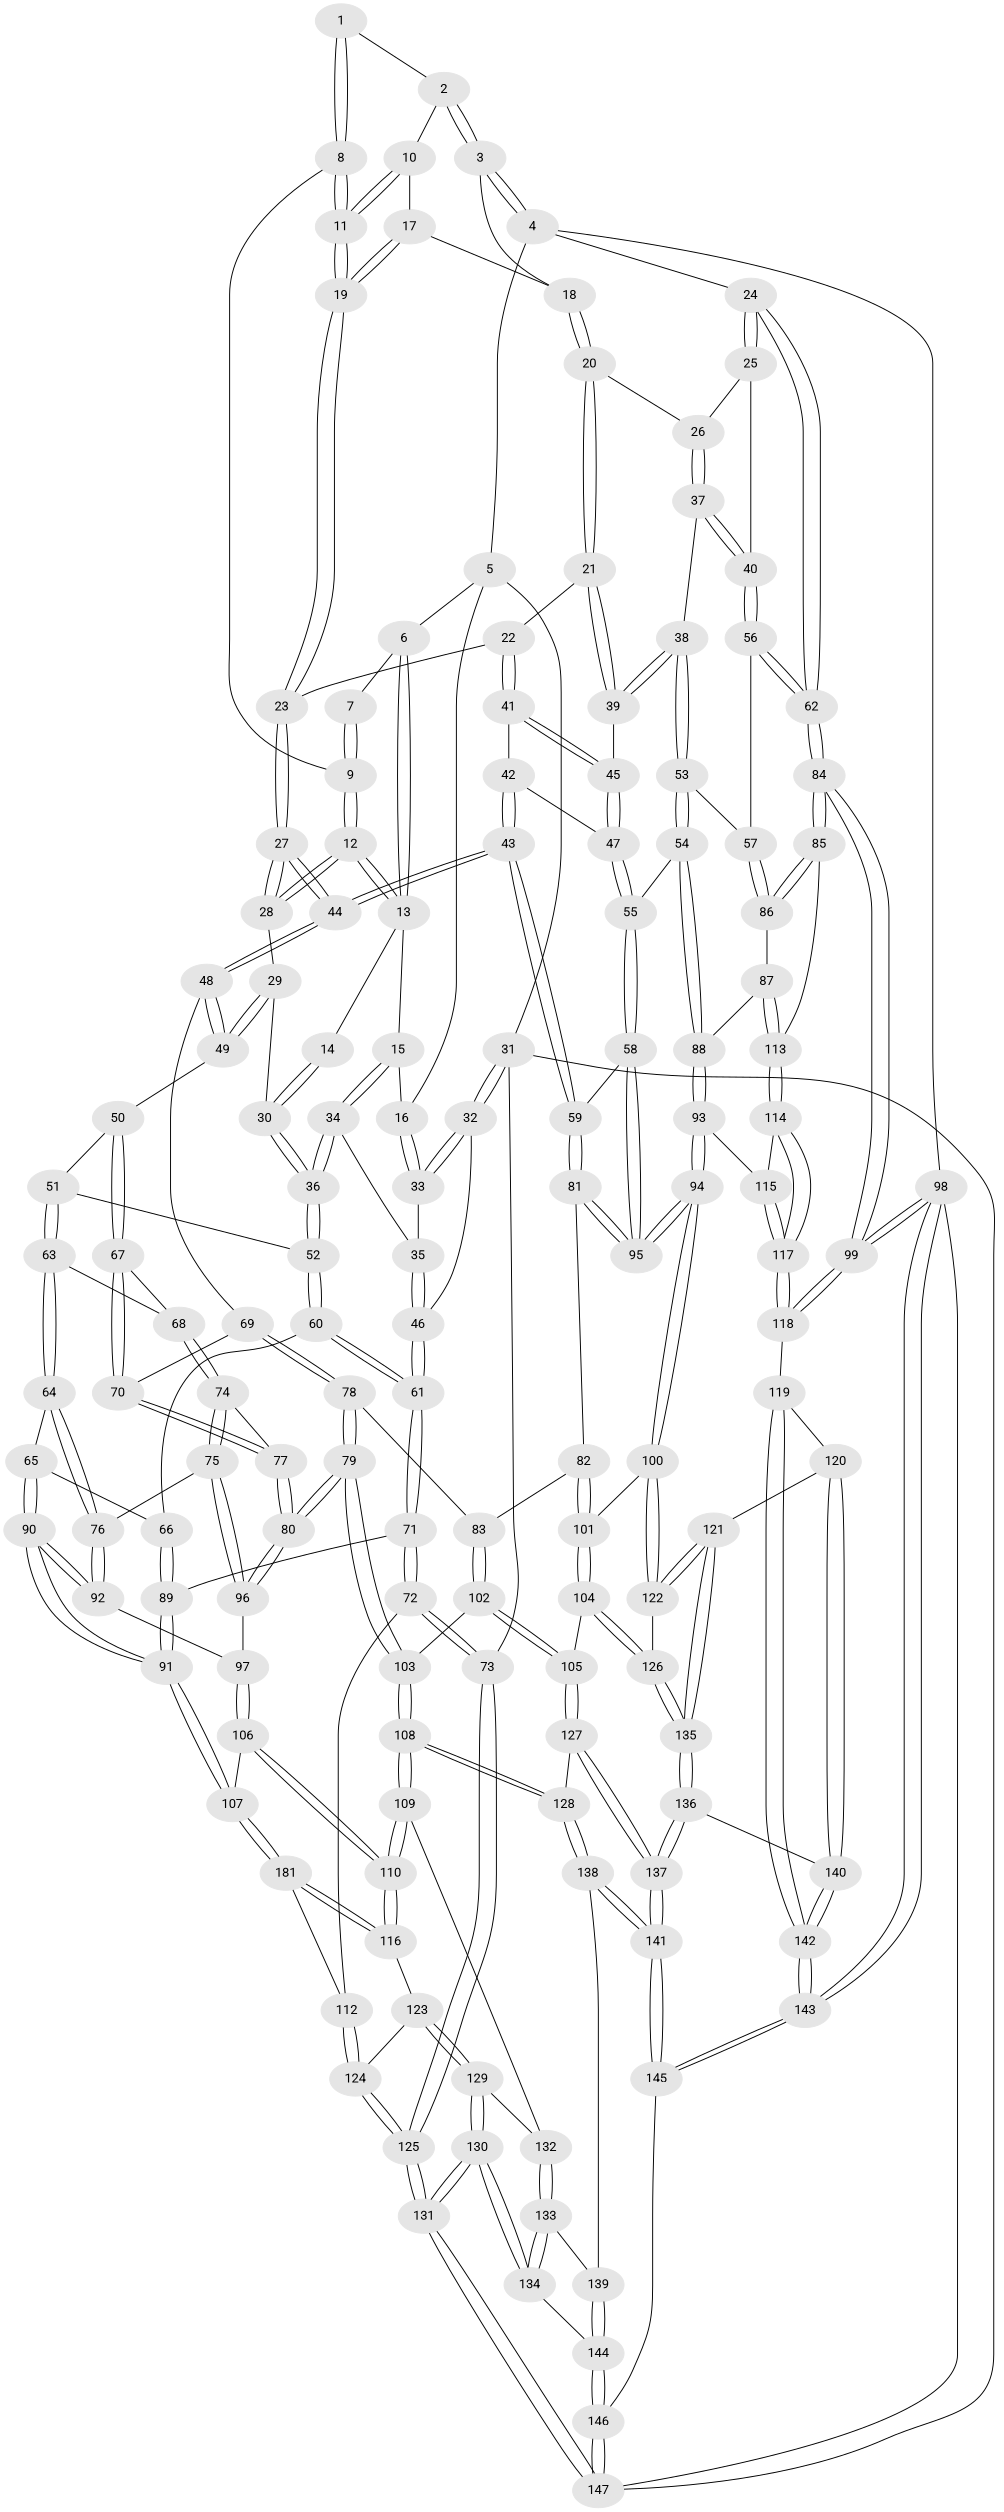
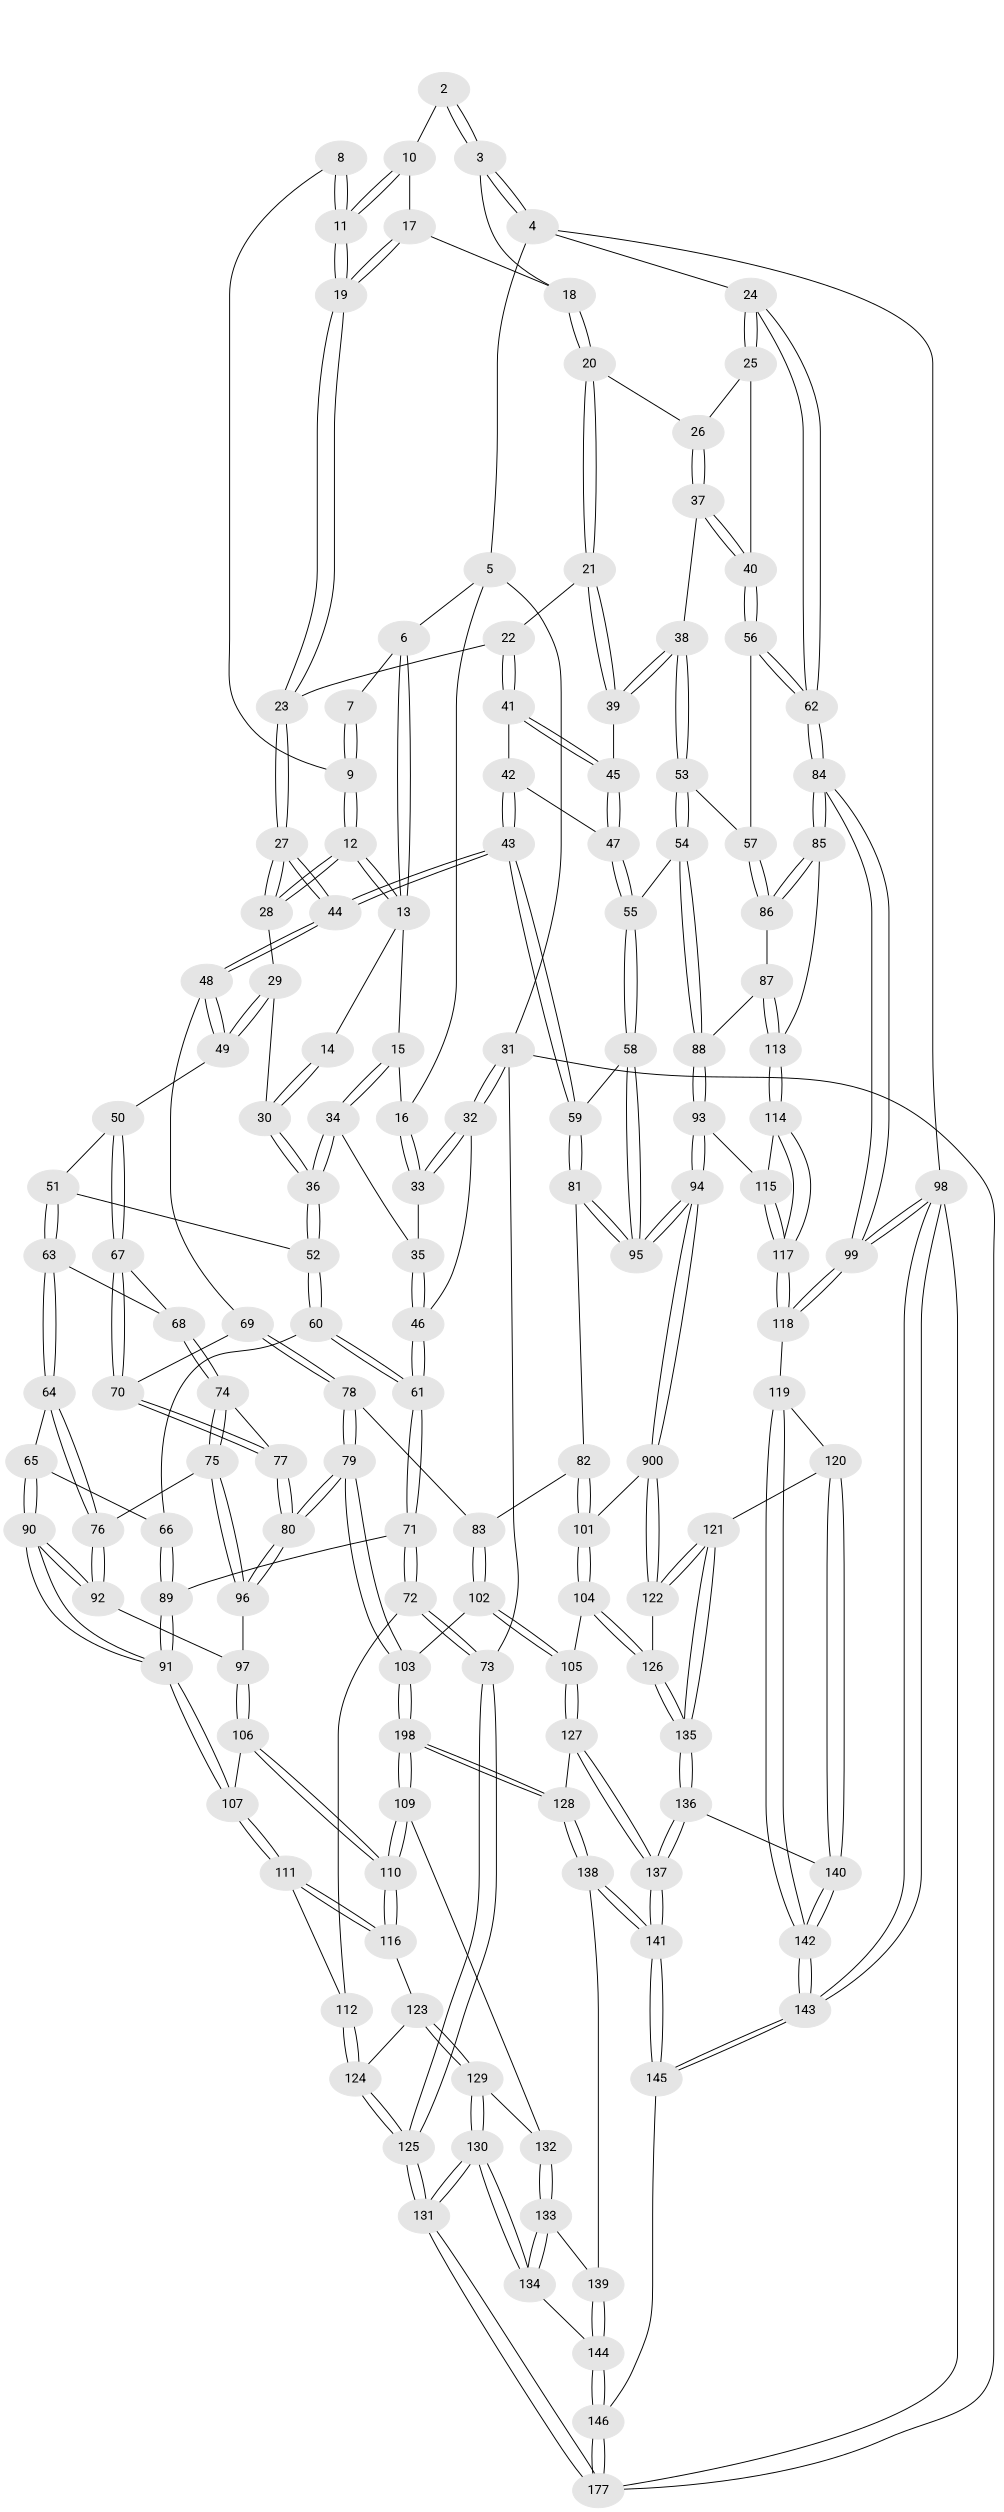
  graph {
    fontname=Roboto
    node [color=gray90 fontname=Roboto style=filled]
    edge [fontname=Roboto]
-   1
    2
    8
    3
    10
    9
    11
    4
    18
    17
    5
    24
    98
    20
    6
    16
    31
    25
    62
-   147
+   147 [label=177]
    99
    143
    7
    13
    33
    32
    73
    14
    15
    12
    19
    28
    23
    29
    30
    34
    36
    35
    21
    26
    27
    22
    39
    37
    41
    45
    42
    44
    40
    84
    56
    38
    48
    49
    50
    52
    46
    125
    61
    60
    53
    54
    57
    47
    43
    59
    55
    81
    69
    71
    58
    70
    78
    51
    67
    63
    68
    64
    66
    88
    86
    93
    95
    87
    82
    89
    72
    85
    65
    76
    74
    90
    92
    91
    77
    75
    79
    83
    80
    112
    124
    131
    96
    97
    103
    102
-   108
+   108 [label=198]
    101
    104
    105
    113
    118
    114
    94
    115
    107
-   111 [label=181]
+   111
    106
-   100
+   100 [label=900]
    117
    122
    110
    145
    119
    126
    127
    109
    128
    135
    137
    116
    132
    138
    133
    123
    129
    120
    142
    121
    140
    136
    130
    141
    139
    134
    144
    146
-   1 -- 2
-   1 -- 8
-   1 -- 8
    2 -- 3
    2 -- 3
    2 -- 10
    8 -- 9
    8 -- 11
    8 -- 11
    3 -- 4
    3 -- 4
    3 -- 18
    10 -- 11
    10 -- 11
    10 -- 17
    9 -- 12
    9 -- 12
    11 -- 19
    11 -- 19
    4 -- 5
    4 -- 24
    4 -- 98
    18 -- 20
    18 -- 20
    17 -- 18
    17 -- 19
    17 -- 19
    5 -- 6
    5 -- 16
    5 -- 31
    24 -- 25
    24 -- 25
    24 -- 62
    24 -- 62
    98 -- 147
    98 -- 99
    98 -- 99
    98 -- 143
    98 -- 143
    20 -- 21
    20 -- 21
    20 -- 26
    6 -- 7
    6 -- 13
    6 -- 13
    16 -- 33
    16 -- 33
    31 -- 147
    31 -- 32
    31 -- 32
    31 -- 73
    25 -- 26
    25 -- 40
    62 -- 84
    62 -- 84
    99 -- 118
    99 -- 118
    143 -- 145
    143 -- 145
    7 -- 9
    7 -- 9
    13 -- 14
    13 -- 15
    33 -- 35
    32 -- 33
    32 -- 33
    32 -- 46
    73 -- 125
    73 -- 125
    14 -- 30
    14 -- 30
    15 -- 16
    15 -- 34
    15 -- 34
    12 -- 13
    12 -- 13
    12 -- 28
    12 -- 28
    19 -- 23
    19 -- 23
    28 -- 29
    23 -- 27
    23 -- 27
    29 -- 30
    29 -- 49
    29 -- 49
    30 -- 36
    30 -- 36
    34 -- 36
    34 -- 36
    34 -- 35
    36 -- 52
    36 -- 52
    35 -- 46
    35 -- 46
    21 -- 22
    21 -- 39
    21 -- 39
    26 -- 37
    26 -- 37
    27 -- 28
    27 -- 28
    27 -- 44
    27 -- 44
    22 -- 23
    22 -- 41
    22 -- 41
    39 -- 45
    37 -- 40
    37 -- 40
    37 -- 38
    41 -- 45
    41 -- 45
    41 -- 42
    45 -- 47
    45 -- 47
    42 -- 47
    42 -- 43
    42 -- 43
    44 -- 48
    44 -- 48
    40 -- 56
    40 -- 56
    84 -- 99
    84 -- 99
    84 -- 85
    84 -- 85
    56 -- 62
    56 -- 62
    56 -- 57
    38 -- 39
    38 -- 39
    38 -- 53
    38 -- 53
    48 -- 49
    48 -- 49
    48 -- 69
    49 -- 50
    50 -- 51
    50 -- 67
    50 -- 67
    52 -- 60
    52 -- 60
    46 -- 61
    46 -- 61
    125 -- 131
    125 -- 131
    61 -- 71
    61 -- 71
    60 -- 61
    60 -- 61
    60 -- 66
    53 -- 54
    53 -- 54
    53 -- 57
    54 -- 55
    54 -- 88
    54 -- 88
    57 -- 86
    57 -- 86
    47 -- 55
    47 -- 55
    43 -- 44
    43 -- 44
    43 -- 59
    43 -- 59
    59 -- 81
    59 -- 81
    55 -- 58
    55 -- 58
    81 -- 95
    81 -- 95
    81 -- 82
    69 -- 70
    69 -- 78
    69 -- 78
    71 -- 89
    71 -- 72
    71 -- 72
    58 -- 59
    58 -- 95
    58 -- 95
    70 -- 77
    70 -- 77
    78 -- 79
    78 -- 79
    78 -- 83
    51 -- 52
    51 -- 63
    51 -- 63
    67 -- 70
    67 -- 70
    67 -- 68
    63 -- 68
    63 -- 64
    63 -- 64
    68 -- 74
    68 -- 74
    64 -- 65
    64 -- 76
    64 -- 76
    66 -- 89
    66 -- 89
    88 -- 93
    88 -- 93
    86 -- 87
    93 -- 94
    93 -- 94
    93 -- 115
    87 -- 88
    87 -- 113
    87 -- 113
    82 -- 83
    82 -- 101
    82 -- 101
    89 -- 91
    89 -- 91
    72 -- 73
    72 -- 73
    72 -- 112
    85 -- 86
    85 -- 86
    85 -- 113
    65 -- 66
    65 -- 90
    65 -- 90
    76 -- 92
    76 -- 92
    74 -- 77
    74 -- 75
    74 -- 75
    90 -- 92
    90 -- 92
    90 -- 91
    90 -- 91
    92 -- 97
    91 -- 107
    91 -- 107
    77 -- 80
    77 -- 80
    75 -- 76
    75 -- 96
    75 -- 96
    79 -- 80
    79 -- 80
    79 -- 103
    79 -- 103
    83 -- 102
    83 -- 102
    80 -- 96
    80 -- 96
    112 -- 124
    112 -- 124
    124 -- 125
    124 -- 125
    131 -- 147
    131 -- 147
    96 -- 97
    97 -- 106
    97 -- 106
    103 -- 108
    103 -- 108
    102 -- 103
    102 -- 105
    102 -- 105
    108 -- 109
    108 -- 109
    108 -- 128
    108 -- 128
    101 -- 104
    101 -- 104
    104 -- 105
    104 -- 126
    104 -- 126
    105 -- 127
    105 -- 127
    113 -- 114
    113 -- 114
    118 -- 119
    114 -- 115
    114 -- 117
    114 -- 117
    94 -- 95
    94 -- 95
    94 -- 100
    94 -- 100
    115 -- 117
    115 -- 117
    107 -- 111
    107 -- 111
    111 -- 112
    111 -- 116
    111 -- 116
    106 -- 107
    106 -- 110
    106 -- 110
    100 -- 101
    100 -- 122
    100 -- 122
    117 -- 118
    117 -- 118
    122 -- 126
    110 -- 116
    110 -- 116
    145 -- 146
    119 -- 120
    119 -- 142
    119 -- 142
    126 -- 135
    126 -- 135
    127 -- 128
    127 -- 137
    127 -- 137
    109 -- 110
    109 -- 110
    109 -- 132
    128 -- 138
    128 -- 138
    135 -- 136
    135 -- 136
    137 -- 141
    137 -- 141
    116 -- 123
    132 -- 133
    132 -- 133
    138 -- 141
    138 -- 141
    138 -- 139
    133 -- 139
    133 -- 134
    133 -- 134
    123 -- 124
    123 -- 129
    123 -- 129
    129 -- 132
    129 -- 130
    129 -- 130
    120 -- 121
    120 -- 140
    120 -- 140
    142 -- 143
    142 -- 143
    121 -- 122
    121 -- 122
    121 -- 135
    121 -- 135
    140 -- 142
    140 -- 142
    136 -- 137
    136 -- 137
    136 -- 140
    130 -- 131
    130 -- 131
    130 -- 134
    130 -- 134
    141 -- 145
    141 -- 145
    139 -- 144
    139 -- 144
    134 -- 144
    144 -- 146
    144 -- 146
    146 -- 147
    146 -- 147
  }
